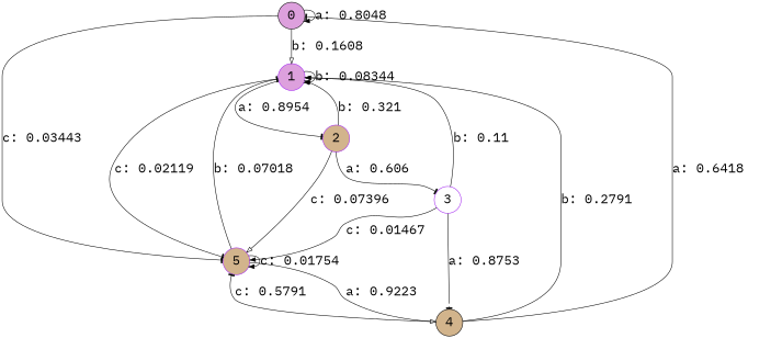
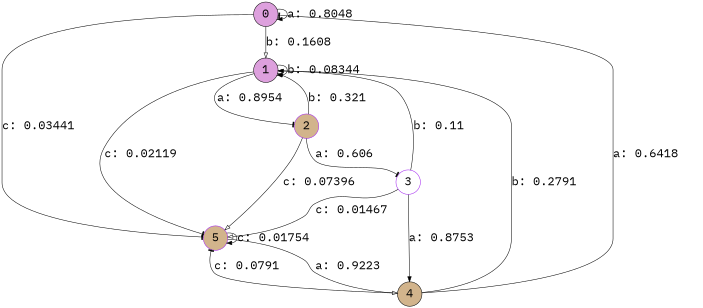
  digraph {
    fontname="IBM Plex Mono"
    node [color=purple fillcolor=tan fontname="IBM Plex Mono" fontsize=24 shape=circle style=filled]
    edge [arrowhead=tee fontname="IBM Plex Mono" fontsize=24]
    0 [color=black fillcolor=plum]
-   1 [fillcolor=plum]
+   1 [color=black fillcolor=plum]
    5
    2
    4 [color=black]
    3 [fillcolor=white]
    0 -> 0 [arrowhead=normal label="a: 0.8048   "]
    0 -> 1 [arrowhead=onormal label="b: 0.1608   "]
-   0 -> 5 [label="c: 0.03443  "]
+   0 -> 5 [label="c: 0.03441  "]
    1 -> 1 [arrowhead=normal label="b: 0.08344  "]
    1 -> 5 [label="c: 0.02119  "]
    1 -> 2 [label="a: 0.8954   "]
-   5 -> 1 [label="b: 0.07018  "]
    5 -> 5 [arrowhead=normal label="c: 0.01754  "]
    5 -> 4 [arrowhead=onormal label="a: 0.9223   "]
    2 -> 1 [arrowhead=normal label="b: 0.321    "]
    2 -> 5 [arrowhead=onormal label="c: 0.07396  "]
    2 -> 3 [label="a: 0.606    "]
    4 -> 0 [label="a: 0.6418   "]
    4 -> 1 [arrowhead=normal label="b: 0.2791   "]
-   4 -> 5 [label="c: 0.5791   "]
+   4 -> 5 [label="c: 0.0791   "]
    3 -> 1 [arrowhead=onormal label="b: 0.11     "]
-   3 -> 5 [arrowhead=normal label="c: 0.01467  "]
-   3 -> 4 [label="a: 0.8753   "]
+   3 -> 5 [arrowhead=onormal label="c: 0.01467  "]
+   3 -> 4 [arrowhead=normal label="a: 0.8753   "]
  }
